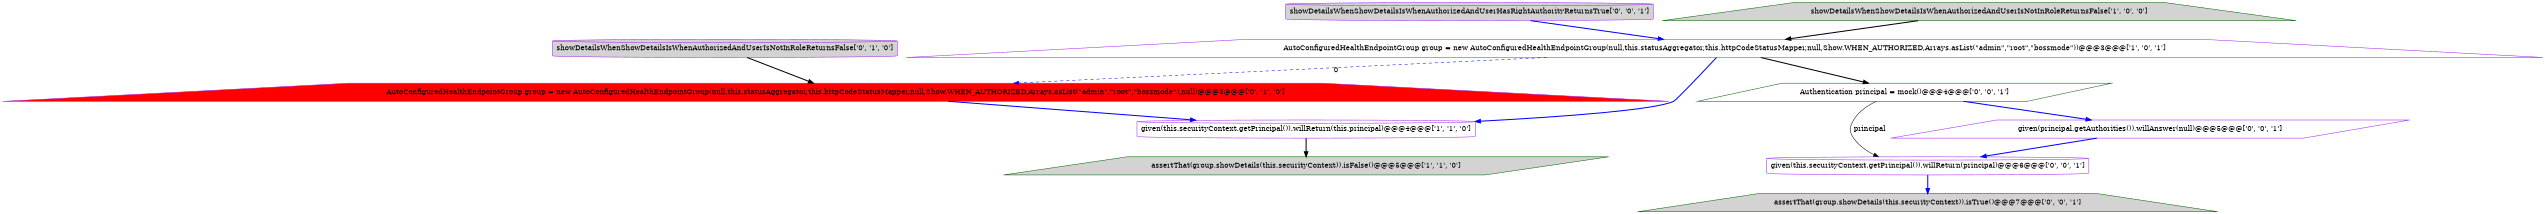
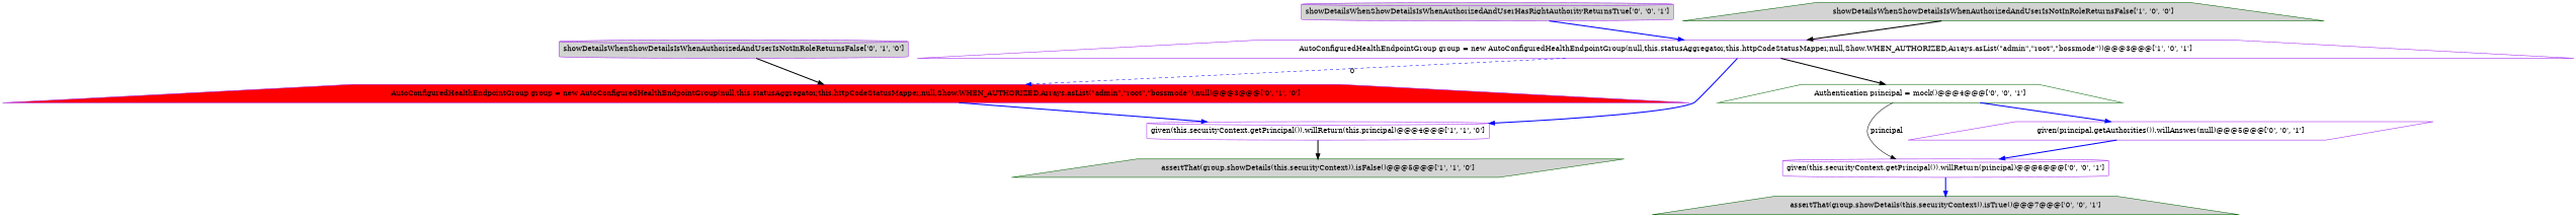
  digraph {
    node [fillcolor=lightgray shape=trapezium style=filled color=purple]
    edge [style=bold color=blue]
    n1 [label="showDetailsWhenShowDetailsIsWhenAuthorizedAndUserHasRightAuthorityReturnsTrue['0', '0', '1']" shape=cylinder]
    n2 [fillcolor=white label="AutoConfiguredHealthEndpointGroup group = new AutoConfiguredHealthEndpointGroup(null,this.statusAggregator,this.httpCodeStatusMapper,null,Show.WHEN_AUTHORIZED,Arrays.asList(\"admin\",\"root\",\"bossmode\"))@@@3@@@['1', '0', '1']"]
    n3 [fillcolor=white label="given(principal.getAuthorities()).willAnswer(null)@@@5@@@['0', '0', '1']" shape=parallelogram]
    n4 [fillcolor=white label="given(this.securityContext.getPrincipal()).willReturn(principal)@@@6@@@['0', '0', '1']" shape=cylinder]
    n5 [fillcolor=red label="AutoConfiguredHealthEndpointGroup group = new AutoConfiguredHealthEndpointGroup(null,this.statusAggregator,this.httpCodeStatusMapper,null,Show.WHEN_AUTHORIZED,Arrays.asList(\"admin\",\"root\",\"bossmode\"),null)@@@3@@@['0', '1', '0']"]
    n6 [fillcolor=white label="given(this.securityContext.getPrincipal()).willReturn(this.principal)@@@4@@@['1', '1', '0']" shape=cylinder]
    n7 [label="assertThat(group.showDetails(this.securityContext)).isTrue()@@@7@@@['0', '0', '1']" color=darkgreen]
    n8 [label="showDetailsWhenShowDetailsIsWhenAuthorizedAndUserIsNotInRoleReturnsFalse['1', '0', '0']" color=darkgreen]
    n9 [label="assertThat(group.showDetails(this.securityContext)).isFalse()@@@5@@@['1', '1', '0']" shape=parallelogram color=darkgreen]
-   n10 [fillcolor=white label="Authentication principal = mock()@@@4@@@['0', '0', '1']" shape=parallelogram color=darkgreen]
+   n10 [fillcolor=white label="Authentication principal = mock()@@@4@@@['0', '0', '1']" color=darkgreen]
    n11 [label="showDetailsWhenShowDetailsIsWhenAuthorizedAndUserIsNotInRoleReturnsFalse['0', '1', '0']" shape=cylinder]
    n1 -> n2
    n2 -> n5 [label=0 style=dashed]
    n2 -> n6
    n2 -> n10 [color=black]
    n3 -> n4
    n4 -> n7
    n5 -> n6
    n6 -> n9 [color=black]
    n8 -> n2 [color=black]
    n10 -> n3
    n10 -> n4 [label=principal style=solid color=black]
    n11 -> n5 [color=black]
  }
